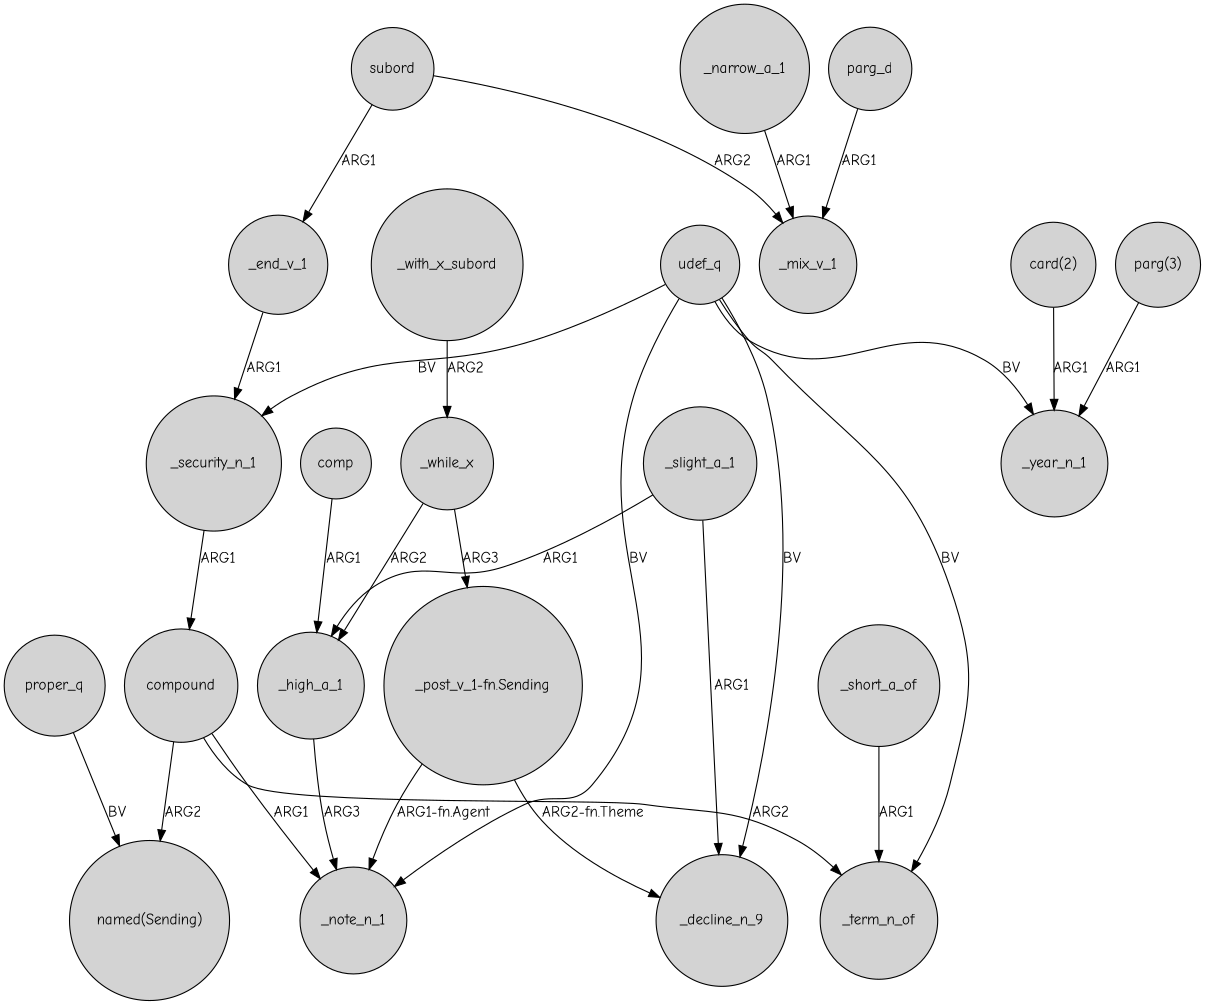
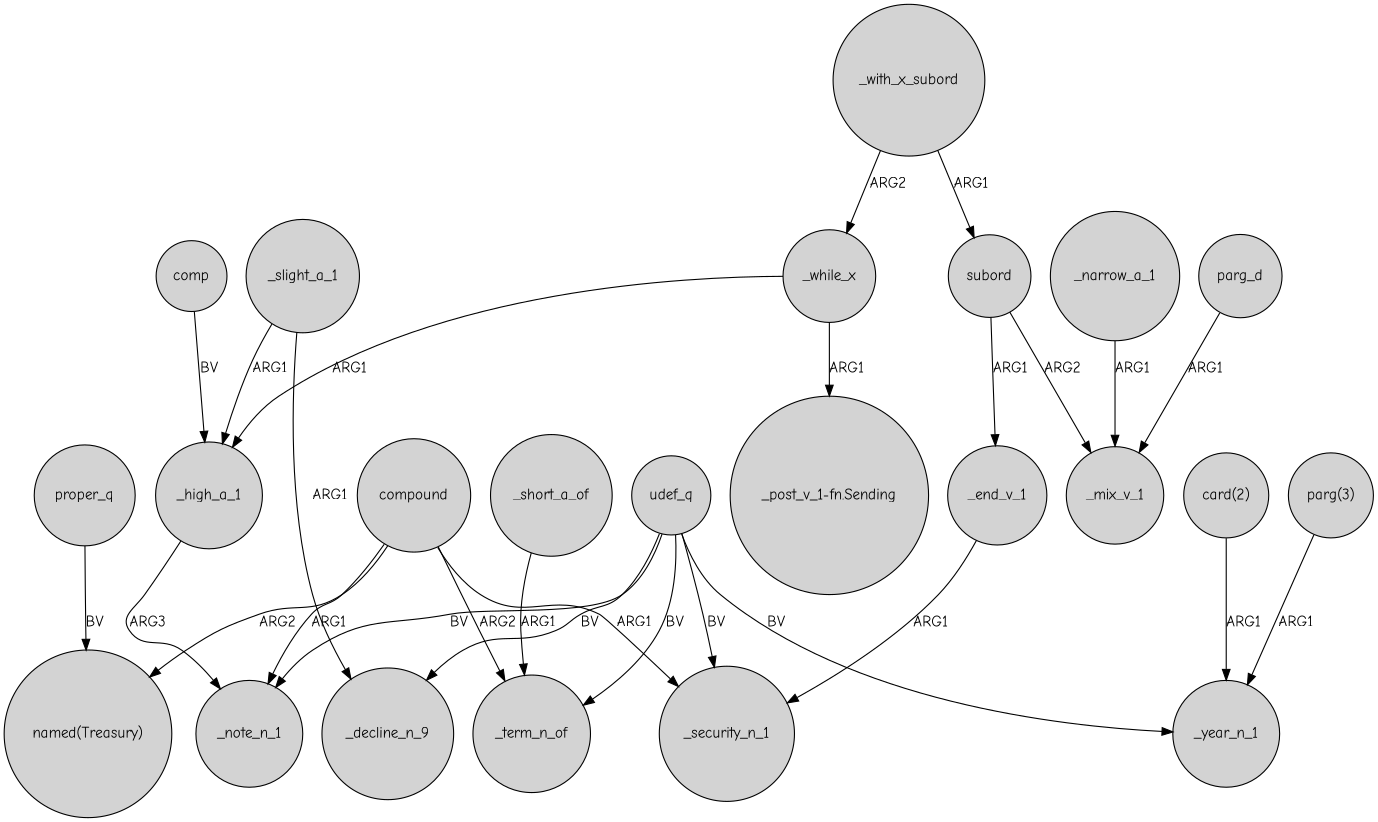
  digraph {
    fontname="Comic Neue"
    node [fontname="Comic Neue" shape=circle style=filled]
    edge [fontname="Comic Neue"]
    compound
-   "named(Treasury)" [label="named(Sending)"]
+   "named(Treasury)"
    _note_n_1
    _term_n_of
    _security_n_1
    n6 [label=_decline_n_9]
    _slight_a_1
    _high_a_1
    _while_x
    "_post_v_1-fn.Sending"
    subord
    _end_v_1
    _mix_v_1
    _short_a_of
    _with_x_subord
    comp
    _narrow_a_1
    "card(2)"
    _year_n_1
    udef_q
    n21 [label="parg(3)"]
    proper_q
    parg_d
    compound -> "named(Treasury)" [label=ARG2]
    compound -> _note_n_1 [label=ARG1]
    compound -> _term_n_of [label=ARG2]
-   _security_n_1 -> compound [label=ARG1]
+   compound -> _security_n_1 [label=ARG1]
    _slight_a_1 -> n6 [label=ARG1]
    _slight_a_1 -> _high_a_1 [label=ARG1]
    _high_a_1 -> _note_n_1 [label=ARG3]
-   _while_x -> _high_a_1 [label=ARG2]
-   _while_x -> "_post_v_1-fn.Sending" [label=ARG3]
-   "_post_v_1-fn.Sending" -> _note_n_1 [label="ARG1-fn.Agent"]
-   "_post_v_1-fn.Sending" -> n6 [label="ARG2-fn.Theme"]
+   _while_x -> _high_a_1 [label=ARG1]
+   _while_x -> "_post_v_1-fn.Sending" [label=ARG1]
    subord -> _end_v_1 [label=ARG1]
    subord -> _mix_v_1 [label=ARG2]
    _end_v_1 -> _security_n_1 [label=ARG1]
    _short_a_of -> _term_n_of [label=ARG1]
    _with_x_subord -> _while_x [label=ARG2]
-   comp -> _high_a_1 [label=ARG1]
+   _with_x_subord -> subord [label=ARG1]
+   comp -> _high_a_1 [label=BV]
    _narrow_a_1 -> _mix_v_1 [label=ARG1]
    "card(2)" -> _year_n_1 [label=ARG1]
    udef_q -> _note_n_1 [label=BV]
    udef_q -> _term_n_of [label=BV]
    udef_q -> _security_n_1 [label=BV]
    udef_q -> n6 [label=BV]
    udef_q -> _year_n_1 [label=BV]
    n21 -> _year_n_1 [label=ARG1]
    proper_q -> "named(Treasury)" [label=BV]
    parg_d -> _mix_v_1 [label=ARG1]
  }
